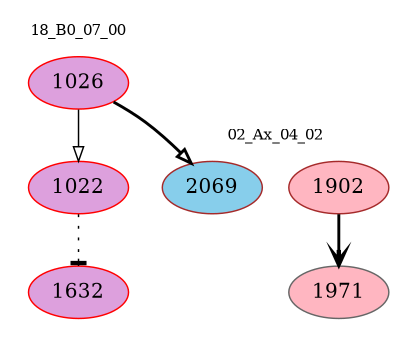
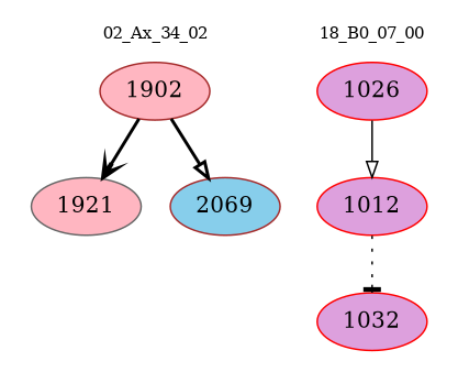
  digraph {
    node [color=red fillcolor=plum style=filled]
    edge [arrowhead=onormal color=black style=bold]
-   n1 [color=gray40 fillcolor=lightpink label=1971]
+   n1 [color=gray40 fillcolor=lightpink label=1921]
    n2 [color=brown fillcolor=lightpink label=1902]
    n3 [color=brown fillcolor=skyblue label=2069]
    n4 [label=1026]
-   n5 [label=1022]
-   n6 [label=1632]
+   n5 [label=1012]
+   n6 [label=1032]
    subgraph cluster_1 {
      color=white
      fontsize=10
-     label="02_Ax_04_02"
+     label="02_Ax_34_02"
      n1
      n2
      n3
    }
    subgraph cluster_2 {
      color=white
      fontsize=10
      label="18_B0_07_00"
      n4
      n5
      n6
    }
    n2 -> n1 [arrowhead=vee]
-   n4 -> n3
+   n2 -> n3
    n4 -> n5 [style=solid]
    n5 -> n6 [arrowhead=tee style=dotted]
  }
